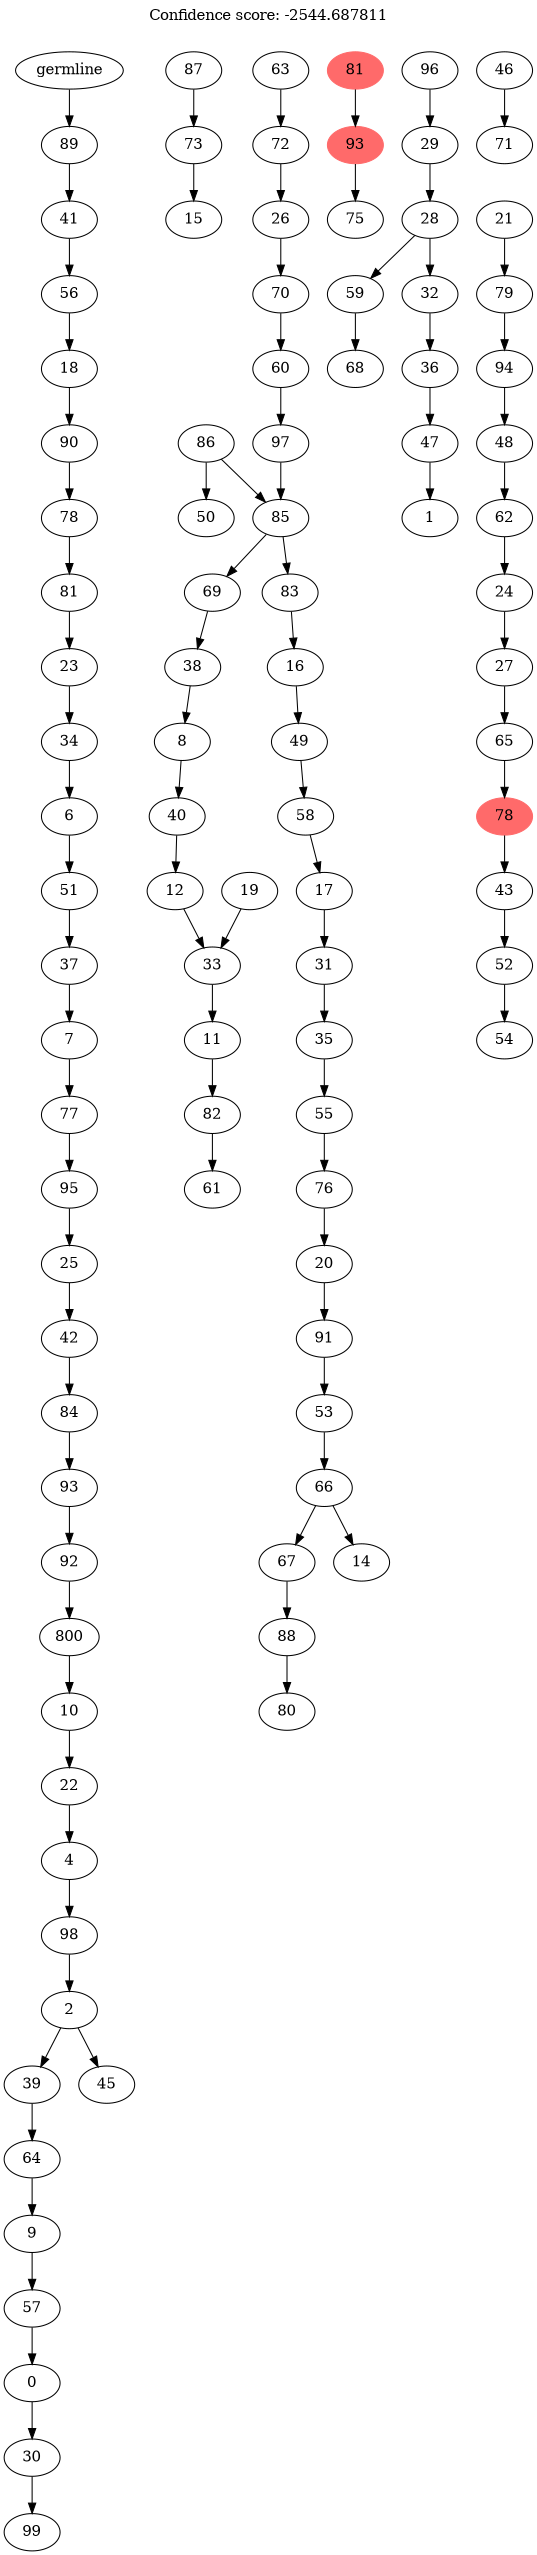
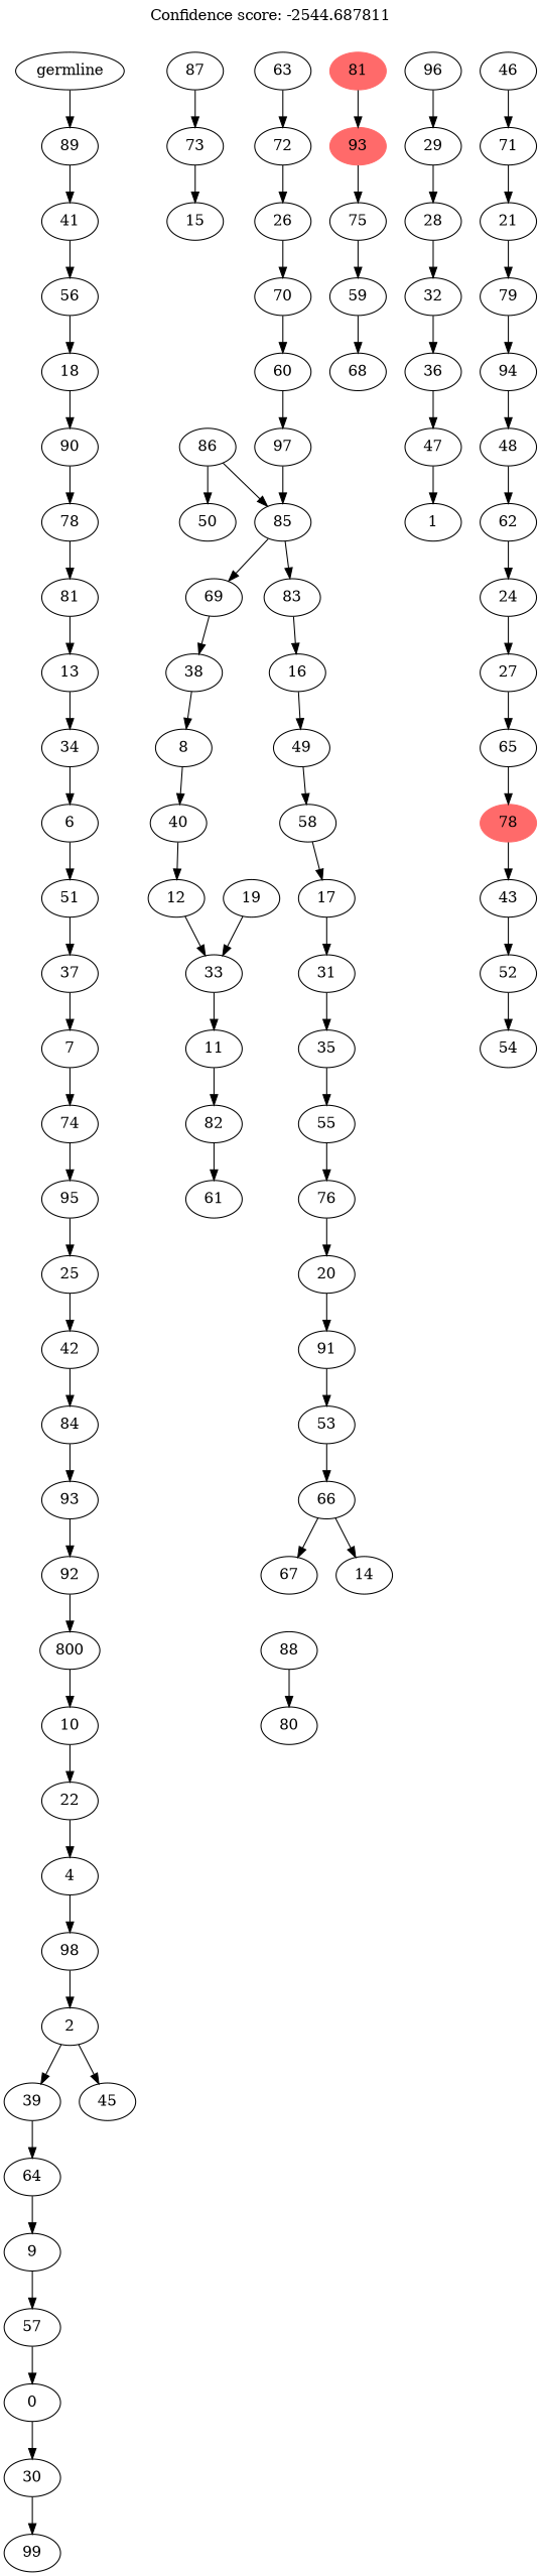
  digraph {
    label="Confidence score: -2544.687811"
    labelloc=t
    n1 [label=30]
    n2 [label=99]
    n3 [label=0]
    n4 [label=57]
    n5 [label=9]
    n6 [label=64]
    n7 [label=39]
    n8 [label=73]
    n9 [label=15]
    n10 [label=87]
    n11 [label=50]
    n12 [label=86]
    n13 [label=85]
    n14 [label=47]
    n15 [label=1]
    n16 [label=36]
    n17 [label=32]
    n18 [label=28]
    n19 [label=29]
    n20 [label=96]
    n21 [label=68]
    n22 [label=59]
    n23 [label=75]
    n24 [color=indianred1 label=93 style=filled]
    n25 [color=indianred1 label=81 style=filled]
    n26 [label=61]
    n27 [label=82]
    n28 [label=11]
    n29 [label=33]
    n30 [label=19]
    n31 [label=12]
    n32 [label=40]
    n33 [label=8]
    n34 [label=38]
    n35 [label=69]
    n36 [label=88]
    n37 [label=80]
    n38 [label=67]
    n39 [label=14]
    n40 [label=66]
    n41 [label=53]
    n42 [label=91]
    n43 [label=20]
    n44 [label=76]
    n45 [label=55]
    n46 [label=35]
    n47 [label=31]
    n48 [label=17]
    n49 [label=58]
    n50 [label=49]
    n51 [label=16]
    n52 [label=83]
    n53 [label=97]
    n54 [label=60]
    n55 [label=70]
    n56 [label=26]
    n57 [label=72]
    n58 [label=63]
    n59 [label=45]
    n60 [label=2]
    n61 [label=98]
    n62 [label=4]
    n63 [label=22]
    n64 [label=10]
    n65 [label=800]
    n66 [label=92]
    n67 [label=93]
    n68 [label=84]
    n69 [label=42]
    n70 [label=25]
    n71 [label=52]
    n72 [label=54]
    n73 [label=43]
    n74 [color=indianred1 label=78 style=filled]
    n75 [label=65]
    n76 [label=27]
    n77 [label=24]
    n78 [label=62]
    n79 [label=48]
    n80 [label=94]
    n81 [label=79]
    n82 [label=21]
    n83 [label=71]
    n84 [label=46]
    n85 [label=95]
-   n86 [label=77]
+   n86 [label=74]
    n87 [label=7]
    n88 [label=37]
    n89 [label=51]
    n90 [label=6]
    n91 [label=34]
-   n92 [label=23]
+   n92 [label=13]
    n93 [label=81]
    n94 [label=78]
    n95 [label=90]
    n96 [label=18]
    n97 [label=56]
    n98 [label=41]
    n99 [label=89]
    n100 [label=germline]
    n1 -> n2
    n3 -> n1
    n4 -> n3
    n5 -> n4
    n6 -> n5
    n7 -> n6
    n8 -> n9
    n10 -> n8
    n12 -> n11
    n12 -> n13
    n13 -> n35
    n13 -> n52
    n14 -> n15
    n16 -> n14
    n17 -> n16
    n18 -> n17
    n19 -> n18
    n20 -> n19
    n22 -> n21
-   n18 -> n22
+   n23 -> n22
    n24 -> n23
    n25 -> n24
    n27 -> n26
    n28 -> n27
    n29 -> n28
    n30 -> n29
    n31 -> n29
    n32 -> n31
    n33 -> n32
    n34 -> n33
    n35 -> n34
    n36 -> n37
-   n38 -> n36
    n40 -> n38
    n40 -> n39
    n41 -> n40
    n42 -> n41
    n43 -> n42
    n44 -> n43
    n45 -> n44
    n46 -> n45
    n47 -> n46
    n48 -> n47
    n49 -> n48
    n50 -> n49
    n51 -> n50
    n52 -> n51
    n53 -> n13
    n54 -> n53
    n55 -> n54
    n56 -> n55
    n57 -> n56
    n58 -> n57
    n60 -> n7
    n60 -> n59
    n61 -> n60
    n62 -> n61
    n63 -> n62
    n64 -> n63
    n65 -> n64
    n66 -> n65
    n67 -> n66
    n68 -> n67
    n69 -> n68
    n70 -> n69
    n71 -> n72
    n73 -> n71
    n74 -> n73
    n75 -> n74
    n76 -> n75
    n77 -> n76
    n78 -> n77
    n79 -> n78
    n80 -> n79
    n81 -> n80
    n82 -> n81
+   n83 -> n82
    n84 -> n83
    n85 -> n70
    n86 -> n85
    n87 -> n86
    n88 -> n87
    n89 -> n88
    n90 -> n89
    n91 -> n90
    n92 -> n91
    n93 -> n92
    n94 -> n93
    n95 -> n94
    n96 -> n95
    n97 -> n96
    n98 -> n97
    n99 -> n98
    n100 -> n99
  }
